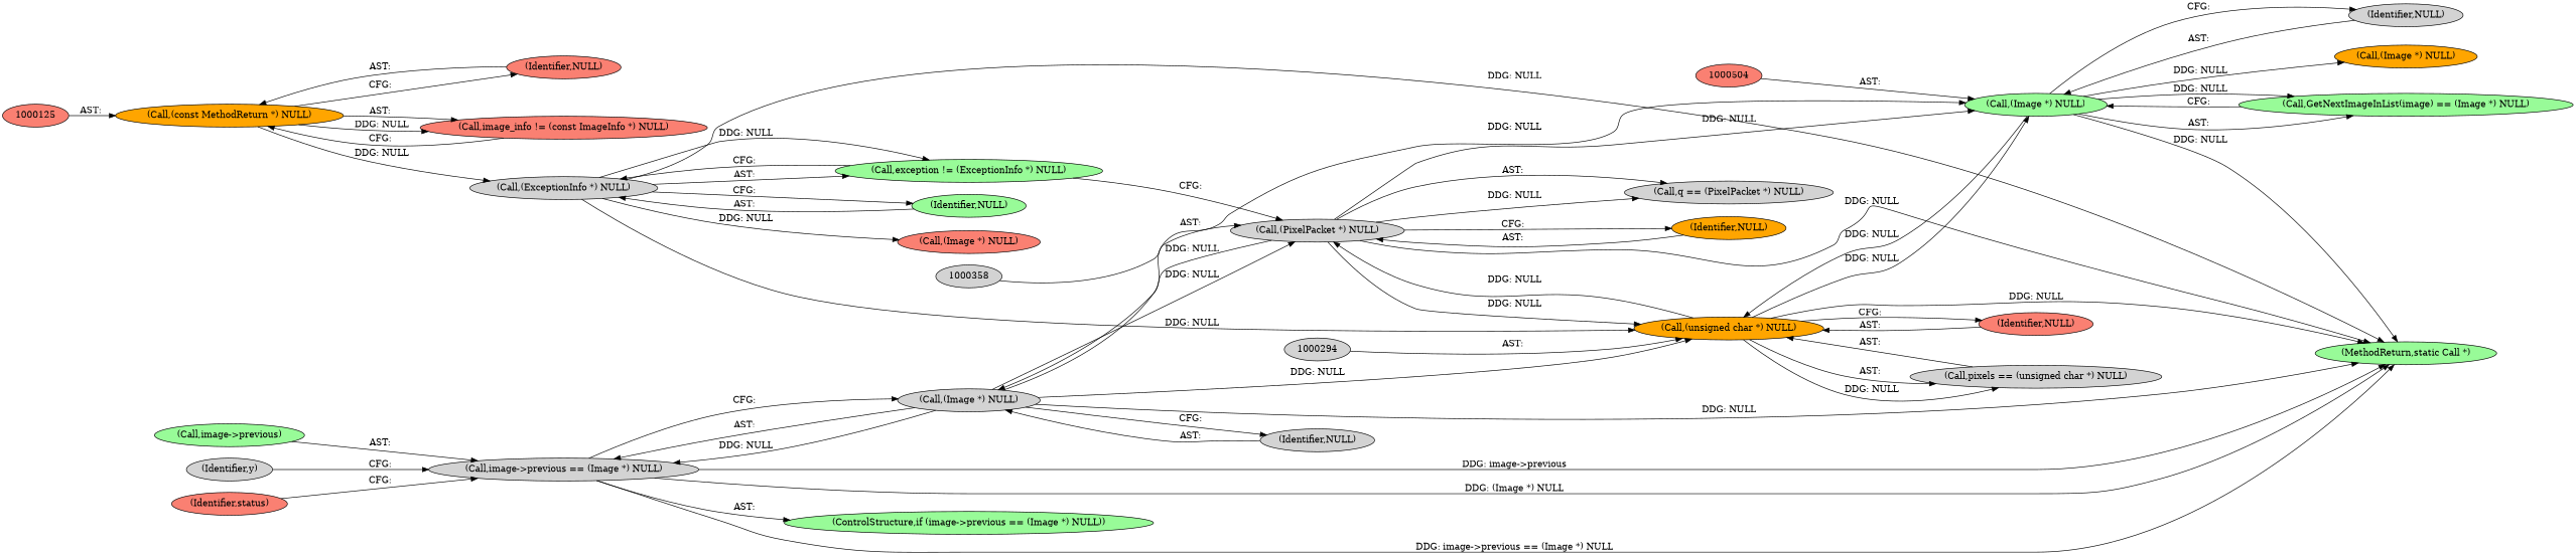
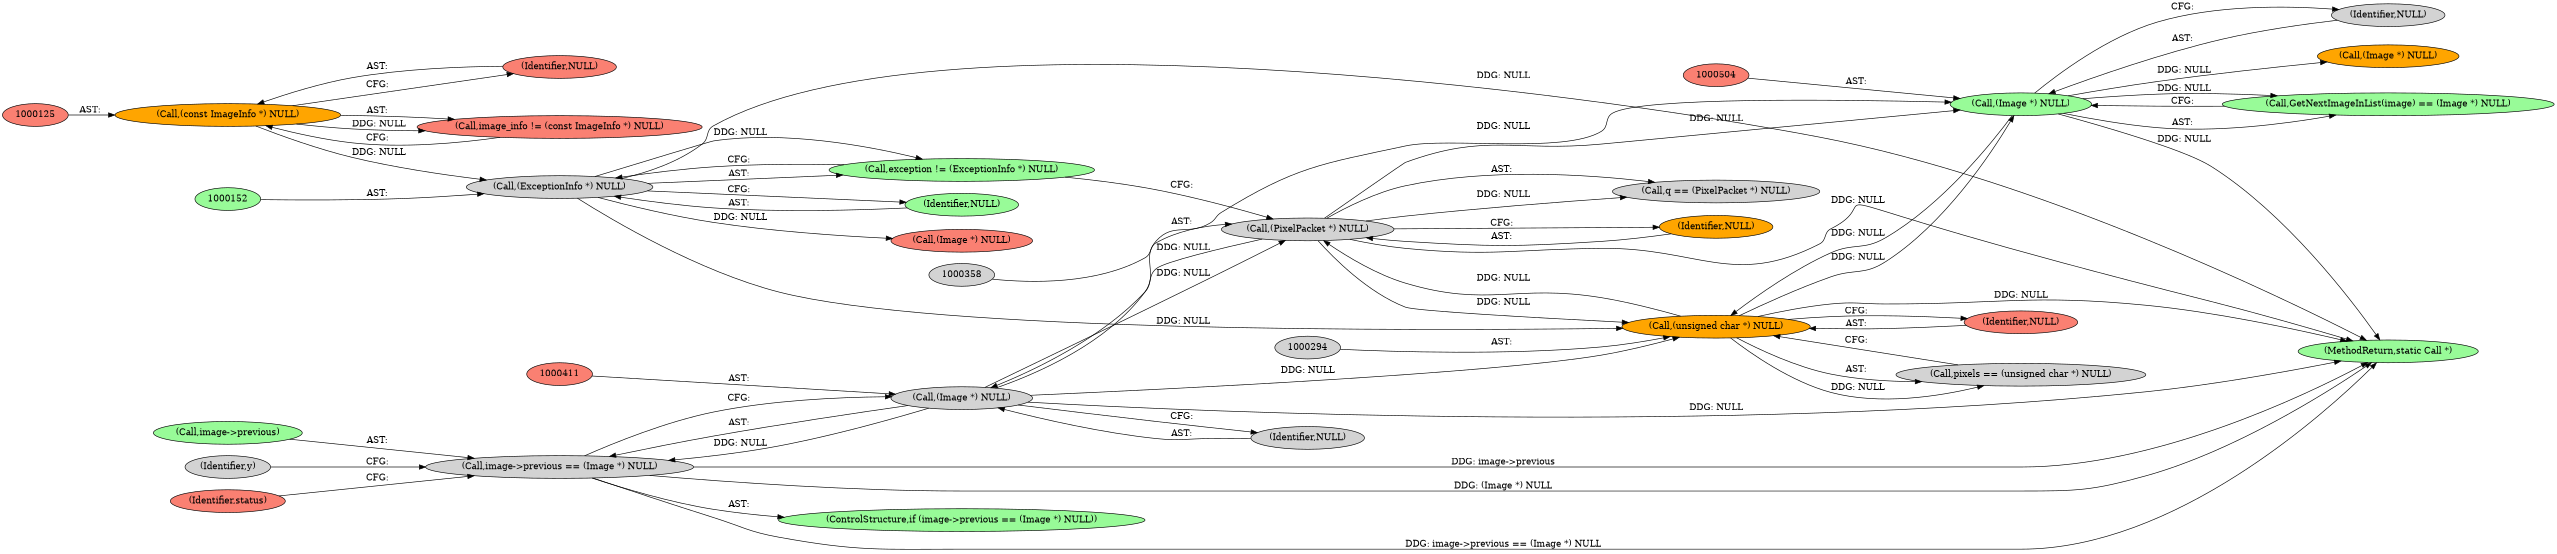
  digraph {
    rankdir=LR
    node [fillcolor=lightgrey style=filled]
    n1 [label="(Call,image->previous == (Image *) NULL)"]
    n2 [label="(Call,(Image *) NULL)"]
    n3 [fillcolor=palegreen label="(MethodReturn,static Call *)"]
    n4 [fillcolor=palegreen label="(ControlStructure,if (image->previous == (Image *) NULL))"]
    n5 [label="(Call,(PixelPacket *) NULL)"]
    n6 [fillcolor=orange label="(Call,(unsigned char *) NULL)"]
    n7 [fillcolor=palegreen label="(Call,(Image *) NULL)"]
    n8 [label="(Identifier,NULL)"]
    n9 [fillcolor=orange label="(Identifier,NULL)"]
    n10 [label="(Call,q == (PixelPacket *) NULL)"]
    n11 [label="(Call,pixels == (unsigned char *) NULL)"]
    n12 [fillcolor=salmon label="(Identifier,NULL)"]
    n13 [fillcolor=orange label="(Call,(Image *) NULL)"]
    n14 [fillcolor=palegreen label="(Call,GetNextImageInList(image) == (Image *) NULL)"]
    n15 [label="(Identifier,NULL)"]
    n16 [label="(Call,(ExceptionInfo *) NULL)"]
    n17 [fillcolor=palegreen label="(Identifier,NULL)"]
    n18 [fillcolor=salmon label="(Call,(Image *) NULL)"]
    n19 [fillcolor=palegreen label="(Call,exception != (ExceptionInfo *) NULL)"]
-   n20 [fillcolor=orange label="(Call,(const MethodReturn *) NULL)"]
+   n20 [fillcolor=orange label="(Call,(const ImageInfo *) NULL)"]
    n21 [fillcolor=salmon label="(Identifier,NULL)"]
    n22 [fillcolor=salmon label="(Call,image_info != (const ImageInfo *) NULL)"]
    n23 [fillcolor=salmon label="(Identifier,status)"]
    n24 [fillcolor=palegreen label="(Call,image->previous)"]
    n25 [label="(Identifier,y)"]
+   1000411 [fillcolor=salmon]
    1000358
    1000294
+   1000152 [fillcolor=palegreen]
    1000125 [fillcolor=salmon]
    1000504 [fillcolor=salmon]
    n1 -> n2 [label="CFG: "]
    n1 -> n3 [label="DDG: image->previous"]
    n1 -> n3 [label="DDG: (Image *) NULL"]
    n1 -> n3 [label="DDG: image->previous == (Image *) NULL"]
    n1 -> n4 [label="AST: "]
    n2 -> n1 [label="AST: "]
    n2 -> n1 [label="DDG: NULL"]
    n2 -> n3 [label="DDG: NULL"]
    n2 -> n5 [label="DDG: NULL"]
    n2 -> n6 [label="DDG: NULL"]
    n2 -> n7 [label="DDG: NULL"]
    n2 -> n8 [label="CFG: "]
    n5 -> n2 [label="DDG: NULL"]
    n5 -> n3 [label="DDG: NULL"]
    n5 -> n6 [label="DDG: NULL"]
    n5 -> n7 [label="DDG: NULL"]
    n5 -> n9 [label="CFG: "]
    n5 -> n10 [label="AST: "]
    n5 -> n10 [label="DDG: NULL"]
    n6 -> n3 [label="DDG: NULL"]
    n6 -> n5 [label="DDG: NULL"]
    n6 -> n7 [label="DDG: NULL"]
    n6 -> n11 [label="AST: "]
    n6 -> n11 [label="DDG: NULL"]
    n6 -> n12 [label="CFG: "]
    n7 -> n3 [label="DDG: NULL"]
    n7 -> n6 [label="DDG: NULL"]
    n7 -> n13 [label="DDG: NULL"]
    n7 -> n14 [label="AST: "]
    n7 -> n14 [label="DDG: NULL"]
    n7 -> n15 [label="CFG: "]
    n8 -> n2 [label="AST: "]
    n9 -> n5 [label="AST: "]
-   n11 -> n6 [label="AST: "]
+   n11 -> n6 [label="CFG: "]
    n12 -> n6 [label="AST: "]
    n14 -> n7 [label="CFG: "]
    n15 -> n7 [label="AST: "]
    n16 -> n3 [label="DDG: NULL"]
    n16 -> n6 [label="DDG: NULL"]
    n16 -> n17 [label="CFG: "]
    n16 -> n18 [label="DDG: NULL"]
    n16 -> n19 [label="AST: "]
    n16 -> n19 [label="DDG: NULL"]
    n17 -> n16 [label="AST: "]
    n19 -> n5 [label="CFG: "]
    n19 -> n16 [label="CFG: "]
    n20 -> n16 [label="DDG: NULL"]
    n20 -> n21 [label="CFG: "]
    n20 -> n22 [label="AST: "]
    n20 -> n22 [label="DDG: NULL"]
    n21 -> n20 [label="AST: "]
    n22 -> n20 [label="CFG: "]
    n23 -> n1 [label="CFG: "]
    n24 -> n1 [label="AST: "]
    n25 -> n1 [label="CFG: "]
+   1000411 -> n2 [label="AST: "]
    1000358 -> n5 [label="AST: "]
    1000294 -> n6 [label="AST: "]
+   1000152 -> n16 [label="AST: "]
    1000125 -> n20 [label="AST: "]
    1000504 -> n7 [label="AST: "]
  }
